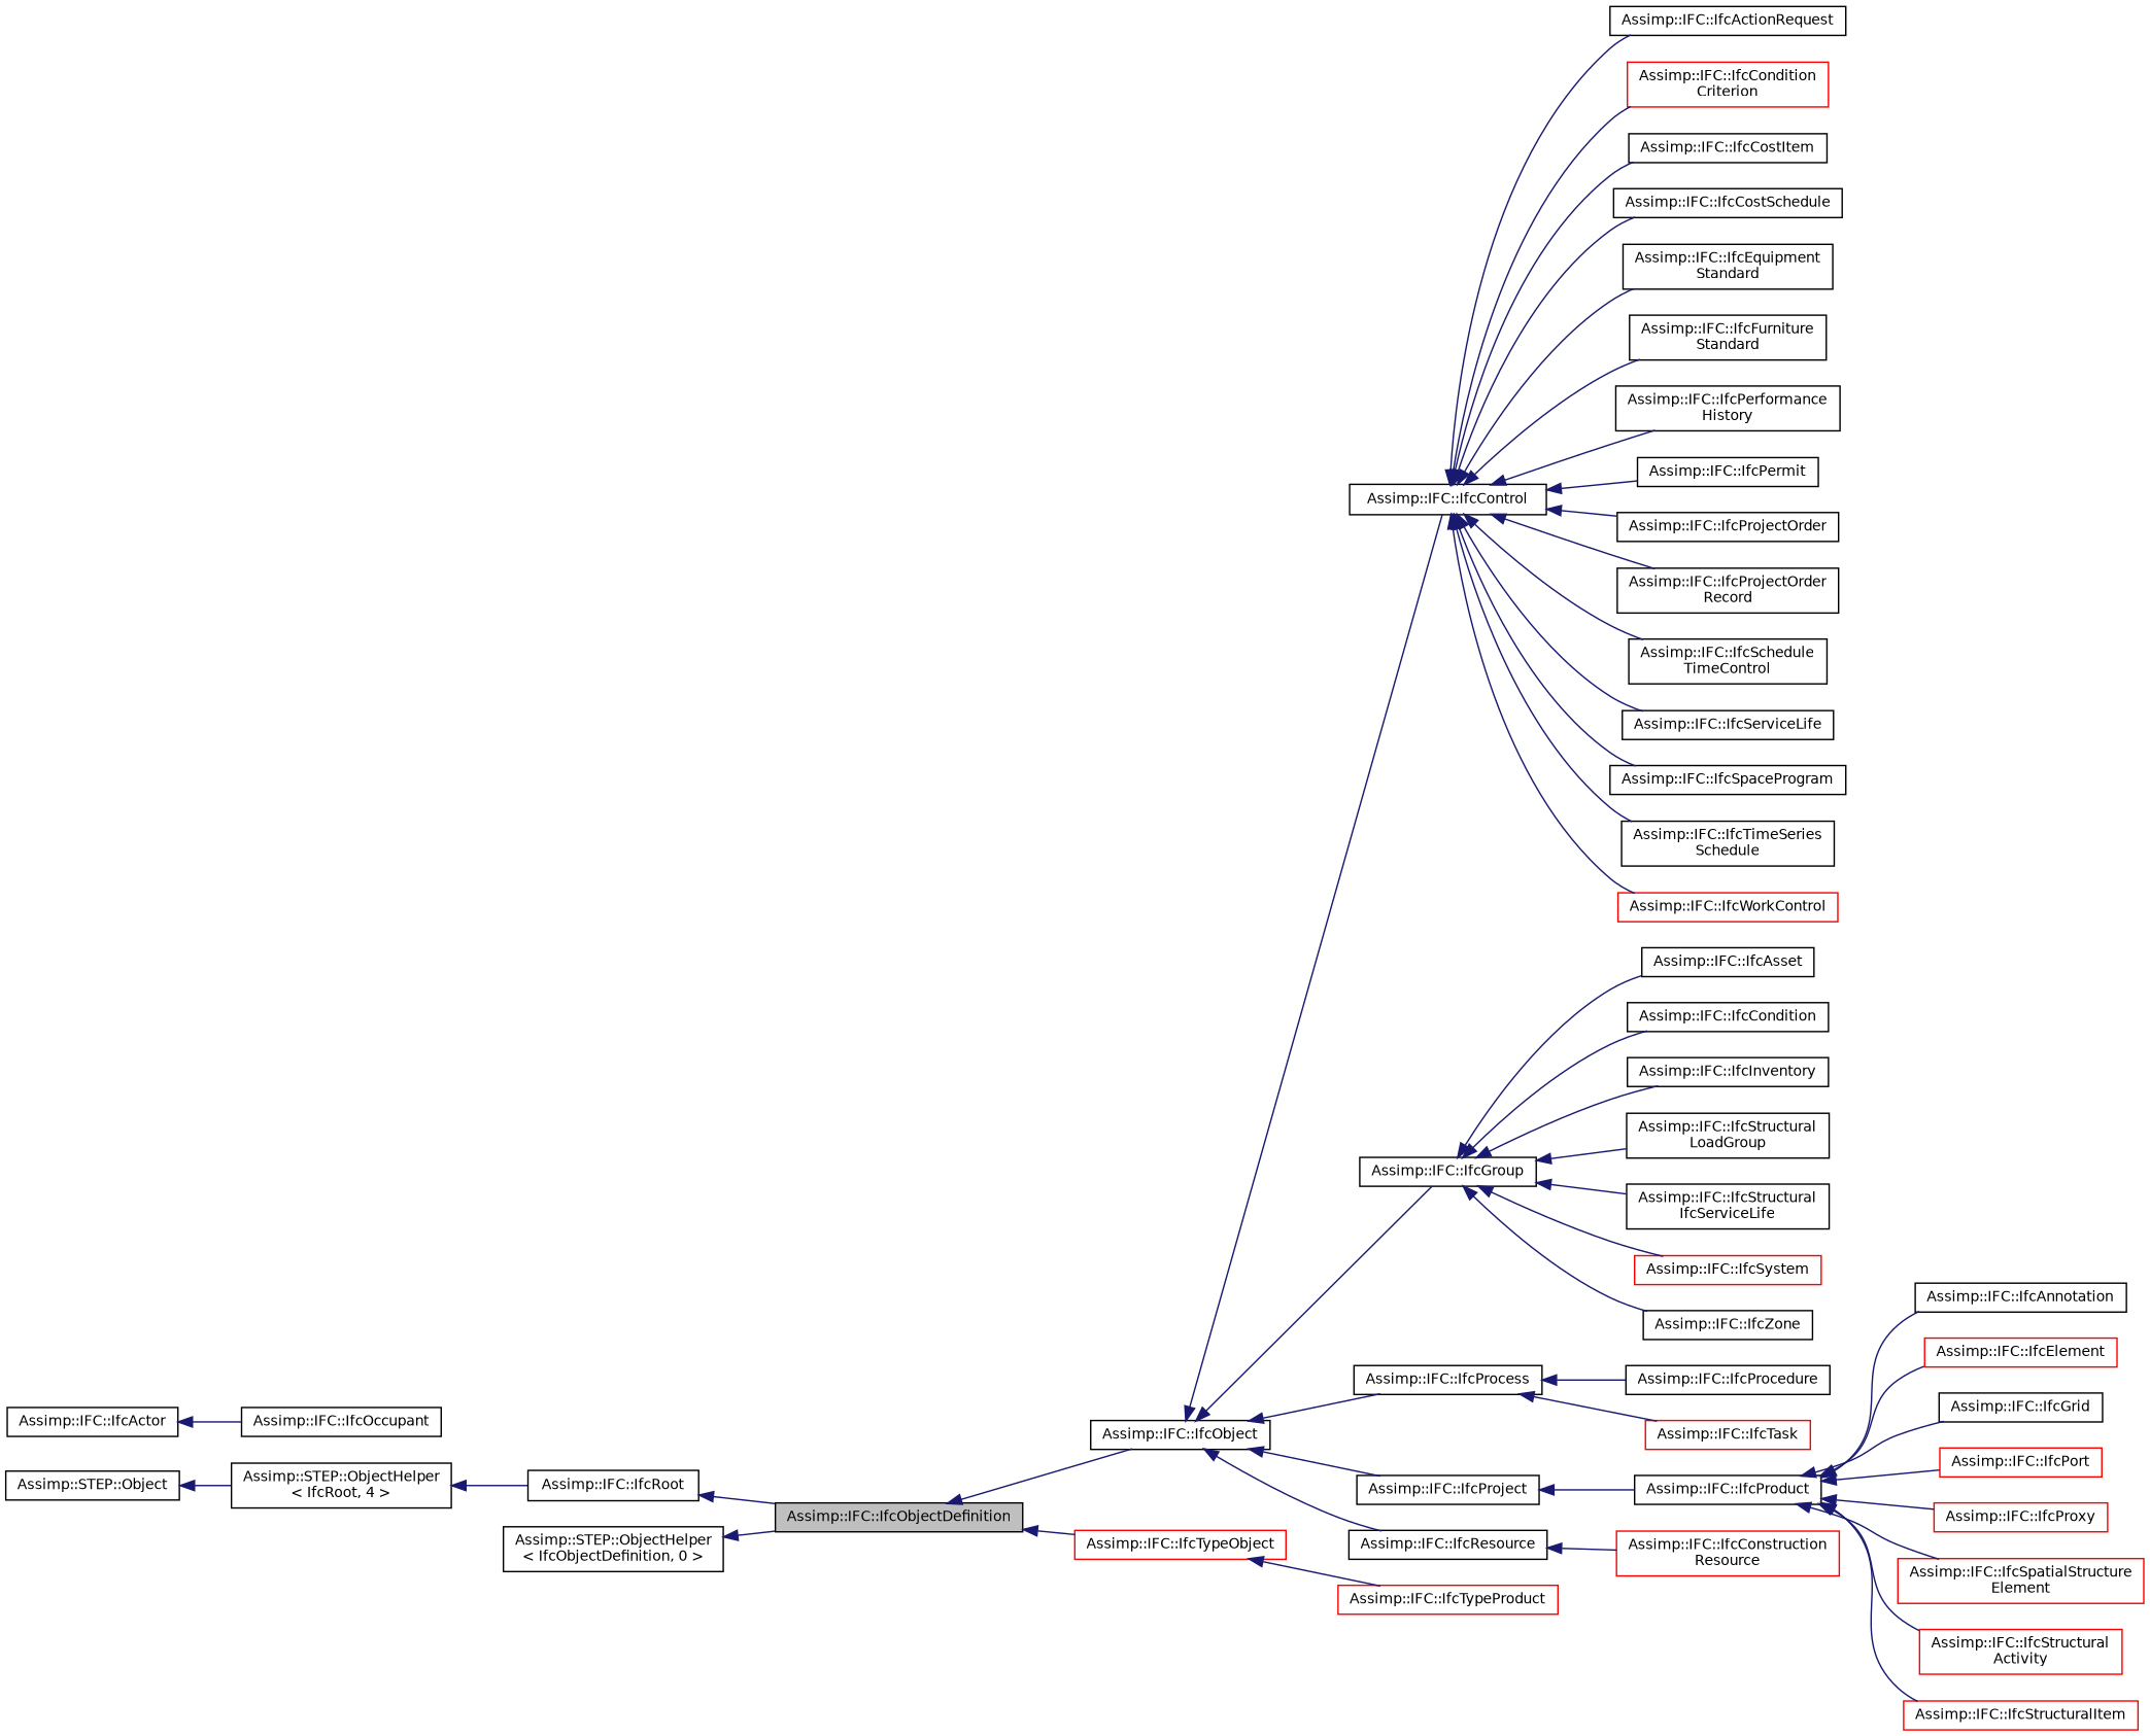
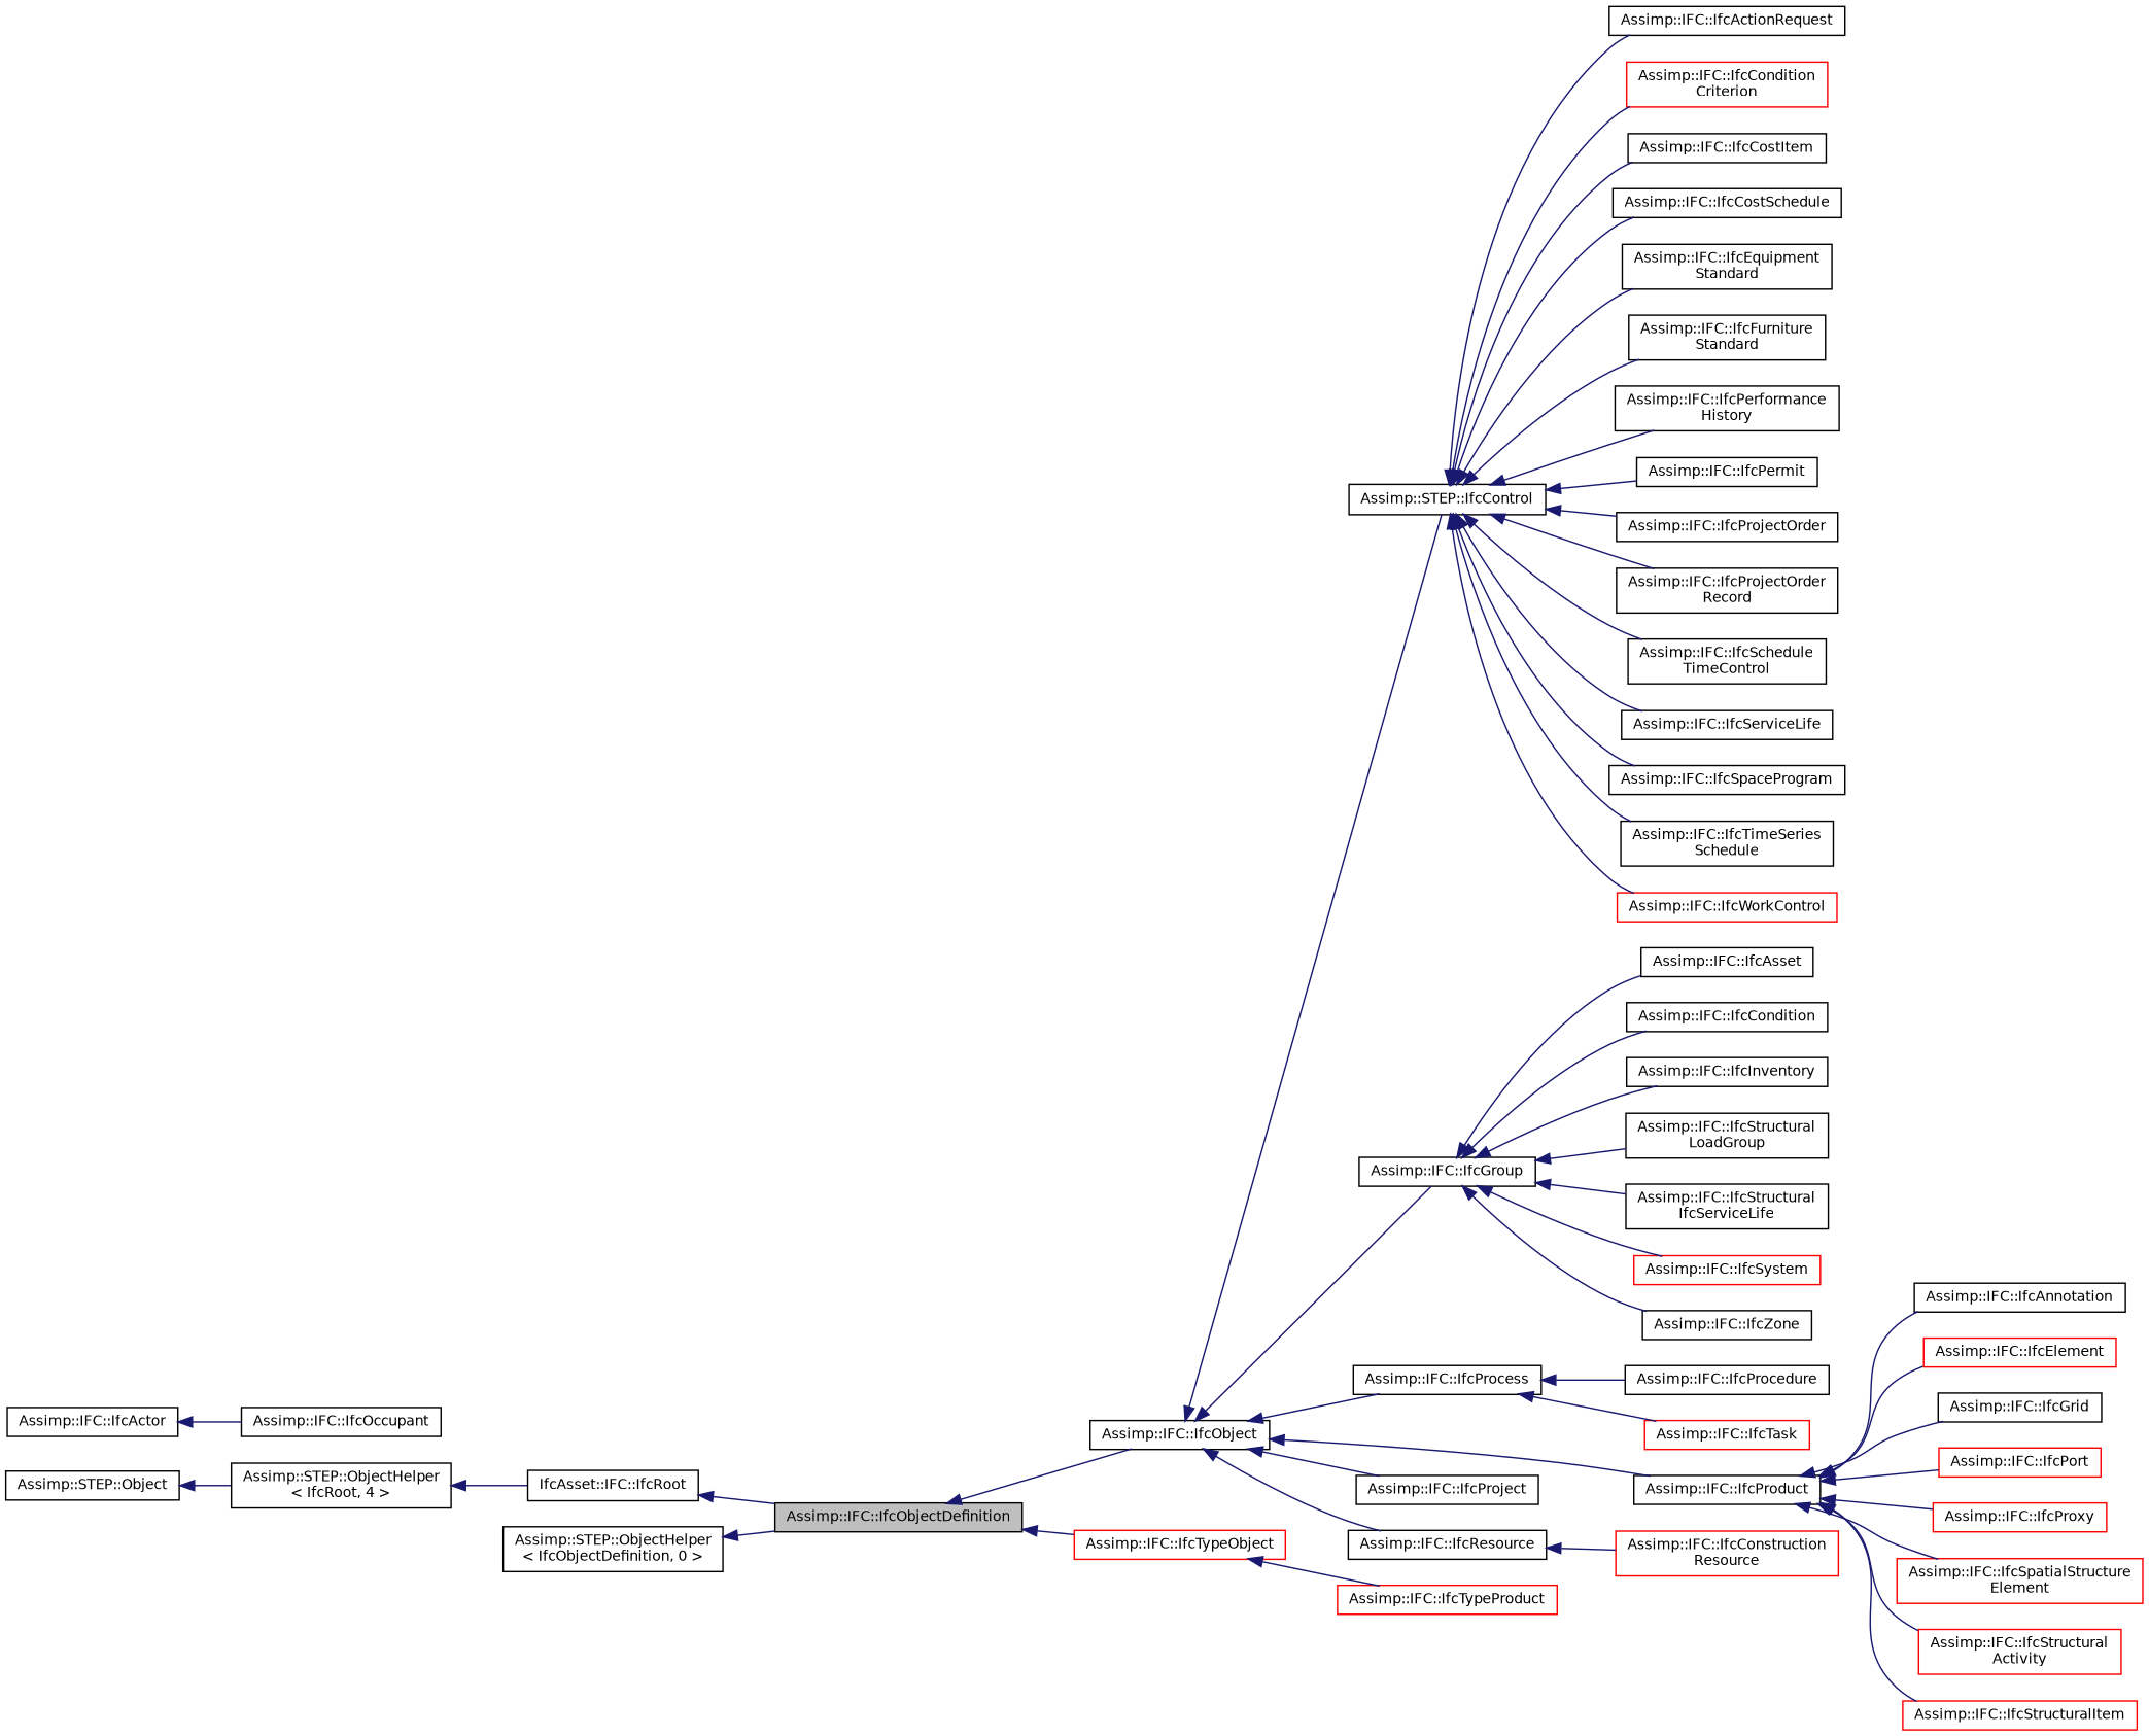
  digraph {
    rankdir=LR
    node [color=black fillcolor=white fontname=Helvetica fontsize=10 shape=record style=filled]
    edge [color=midnightblue dir=back fontname=Helvetica fontsize=10 labelfontname=Helvetica labelfontsize=10 style=solid]
    n1 [fillcolor=grey75 fontcolor=black height=0.2 label="Assimp::IFC::IfcObjectDefinition" width=0.4]
    n2 [height=0.2 label="Assimp::IFC::IfcObject" width=0.4]
    n3 [color=red height=0.2 label="Assimp::IFC::IfcTypeObject" width=0.4]
-   n4 [height=0.2 label="Assimp::IFC::IfcControl" width=0.4]
+   n4 [height=0.2 label="Assimp::STEP::IfcControl" width=0.4]
    n5 [height=0.2 label="Assimp::IFC::IfcGroup" width=0.4]
    n6 [height=0.2 label="Assimp::IFC::IfcProcess" width=0.4]
    n7 [height=0.2 label="Assimp::IFC::IfcProduct" width=0.4]
    n8 [height=0.2 label="Assimp::IFC::IfcProject" width=0.4]
    n9 [height=0.2 label="Assimp::IFC::IfcResource" width=0.4]
    n10 [color=red height=0.2 label="Assimp::IFC::IfcTypeProduct" width=0.4]
-   n11 [height=0.2 label="Assimp::IFC::IfcRoot" width=0.4]
+   n11 [height=0.2 label="IfcAsset::IFC::IfcRoot" width=0.4]
    n12 [height=0.2 label="Assimp::STEP::ObjectHelper\l\< IfcRoot, 4 \>" width=0.4]
    n13 [height=0.2 label="Assimp::STEP::Object" width=0.4]
    n14 [height=0.2 label="Assimp::STEP::ObjectHelper\l\< IfcObjectDefinition, 0 \>" width=0.4]
    n15 [height=0.2 label="Assimp::IFC::IfcActor" width=0.4]
    n16 [height=0.2 label="Assimp::IFC::IfcOccupant" width=0.4]
    n17 [height=0.2 label="Assimp::IFC::IfcActionRequest" width=0.4]
    n18 [color=red height=0.2 label="Assimp::IFC::IfcCondition\lCriterion" width=0.4]
    n19 [height=0.2 label="Assimp::IFC::IfcCostItem" width=0.4]
    n20 [height=0.2 label="Assimp::IFC::IfcCostSchedule" width=0.4]
    n21 [height=0.2 label="Assimp::IFC::IfcEquipment\lStandard" width=0.4]
    n22 [height=0.2 label="Assimp::IFC::IfcFurniture\lStandard" width=0.4]
    n23 [height=0.2 label="Assimp::IFC::IfcPerformance\lHistory" width=0.4]
    n24 [height=0.2 label="Assimp::IFC::IfcPermit" width=0.4]
    n25 [height=0.2 label="Assimp::IFC::IfcProjectOrder" width=0.4]
    n26 [height=0.2 label="Assimp::IFC::IfcProjectOrder\lRecord" width=0.4]
    n27 [height=0.2 label="Assimp::IFC::IfcSchedule\lTimeControl" width=0.4]
    n28 [height=0.2 label="Assimp::IFC::IfcServiceLife" width=0.4]
    n29 [height=0.2 label="Assimp::IFC::IfcSpaceProgram" width=0.4]
    n30 [height=0.2 label="Assimp::IFC::IfcTimeSeries\lSchedule" width=0.4]
    n31 [color=red height=0.2 label="Assimp::IFC::IfcWorkControl" width=0.4]
    n32 [height=0.2 label="Assimp::IFC::IfcAsset" width=0.4]
    n33 [height=0.2 label="Assimp::IFC::IfcCondition" width=0.4]
    n34 [height=0.2 label="Assimp::IFC::IfcInventory" width=0.4]
    n35 [height=0.2 label="Assimp::IFC::IfcStructural\lLoadGroup" width=0.4]
    n36 [height=0.2 label="Assimp::IFC::IfcStructural\lIfcServiceLife" width=0.4]
    n37 [color=red height=0.2 label="Assimp::IFC::IfcSystem" width=0.4]
    n38 [height=0.2 label="Assimp::IFC::IfcZone" width=0.4]
    n39 [height=0.2 label="Assimp::IFC::IfcProcedure" width=0.4]
    n40 [color=red height=0.2 label="Assimp::IFC::IfcTask" width=0.4]
    n41 [height=0.2 label="Assimp::IFC::IfcAnnotation" width=0.4]
    n42 [color=red height=0.2 label="Assimp::IFC::IfcElement" width=0.4]
    n43 [height=0.2 label="Assimp::IFC::IfcGrid" width=0.4]
    n44 [color=red height=0.2 label="Assimp::IFC::IfcPort" width=0.4]
    n45 [color=red height=0.2 label="Assimp::IFC::IfcProxy" width=0.4]
    n46 [color=red height=0.2 label="Assimp::IFC::IfcSpatialStructure\lElement" width=0.4]
    n47 [color=red height=0.2 label="Assimp::IFC::IfcStructural\lActivity" width=0.4]
    n48 [color=red height=0.2 label="Assimp::IFC::IfcStructuralItem" width=0.4]
    n49 [color=red height=0.2 label="Assimp::IFC::IfcConstruction\lResource" width=0.4]
    n1 -> n2
    n1 -> n3
    n2 -> n4
    n2 -> n5
    n2 -> n6
-   n8 -> n7
+   n2 -> n7
    n2 -> n8
    n2 -> n9
    n3 -> n10
    n4 -> n17
    n4 -> n18
    n4 -> n19
    n4 -> n20
    n4 -> n21
    n4 -> n22
    n4 -> n23
    n4 -> n24
    n4 -> n25
    n4 -> n26
    n4 -> n27
    n4 -> n28
    n4 -> n29
    n4 -> n30
    n4 -> n31
    n5 -> n32
    n5 -> n33
    n5 -> n34
    n5 -> n35
    n5 -> n36
    n5 -> n37
    n5 -> n38
    n6 -> n39
    n6 -> n40
    n7 -> n41
    n7 -> n42
    n7 -> n43
    n7 -> n44
    n7 -> n45
    n7 -> n46
    n7 -> n47
    n7 -> n48
    n9 -> n49
    n11 -> n1
    n12 -> n11
    n13 -> n12
    n14 -> n1
    n15 -> n16
  }
